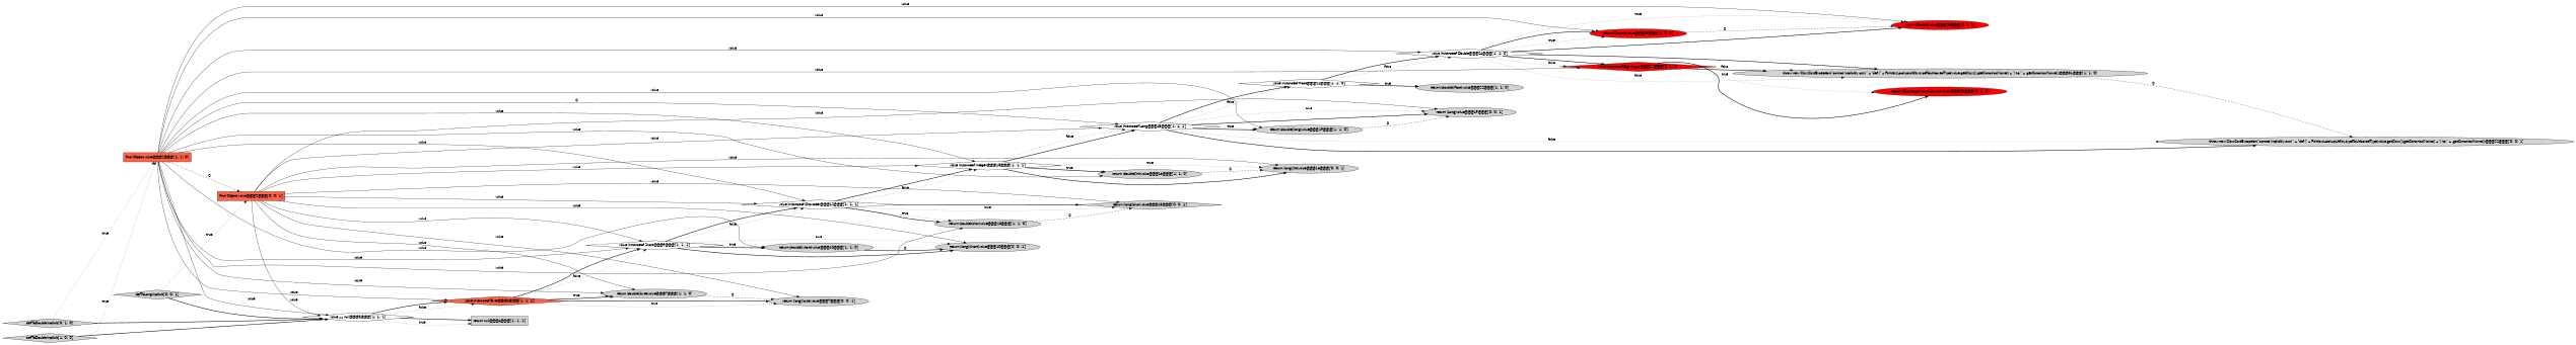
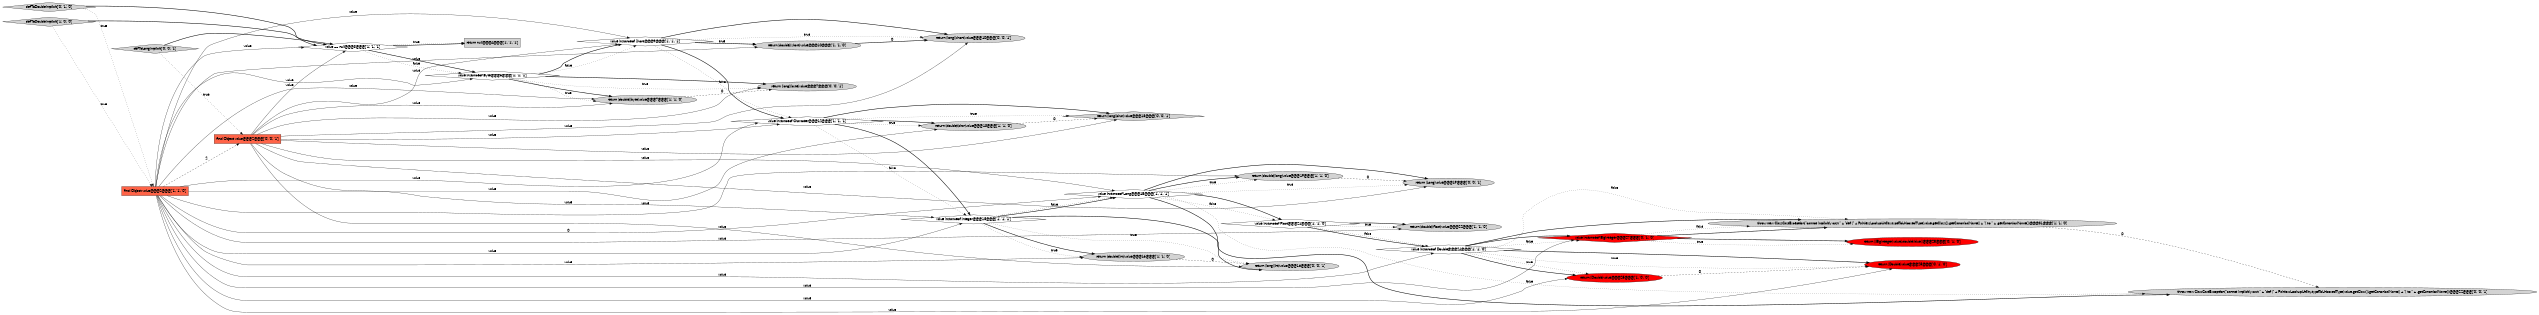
  digraph {
    fontname=Lato
    rankdir=LR
    node [fillcolor=lightgray fontname=Lato shape=ellipse style=filled]
    edge [fontname=Lato style=bold]
    n1 [label="return (double)(char)value@@@13@@@['1', '1', '0']"]
    n2 [label="return (long)(char)value@@@13@@@['0', '0', '1']" shape=diamond]
    n3 [fillcolor=tomato label="final Object value@@@2@@@['1', '1', '0']" shape=box]
    n4 [label="return (double)(int)value@@@16@@@['1', '1', '0']"]
    n5 [label="return (double)(byte)value@@@7@@@['1', '1', '0']"]
-   n6 [fillcolor=tomato label="value instanceof Byte@@@6@@@['1', '1', '1']" shape=diamond]
+   n6 [fillcolor=white label="value instanceof Byte@@@6@@@['1', '1', '1']" shape=diamond]
    n7 [fillcolor=white label="value instanceof Character@@@12@@@['1', '1', '1']" shape=diamond]
    n8 [fillcolor=white label="value instanceof Short@@@9@@@['1', '1', '1']" shape=diamond]
    n9 [fillcolor=white label="value instanceof Double@@@24@@@['1', '1', '0']" shape=diamond]
    n10 [label="return (double)(float)value@@@22@@@['1', '1', '0']"]
    n11 [fillcolor=white label="value == null@@@3@@@['1', '1', '1']" shape=diamond]
    n12 [fillcolor=tomato label="final Object value@@@2@@@['0', '0', '1']" shape=box]
    n13 [label="return (double)(long)value@@@19@@@['1', '1', '0']"]
    n14 [label="return (double)(short)value@@@10@@@['1', '1', '0']"]
    n15 [fillcolor=red label="return (Double)value@@@25@@@['1', '0', '0']"]
    n16 [fillcolor=white label="value instanceof Long@@@18@@@['1', '1', '1']" shape=diamond]
    n17 [fillcolor=red label="value instanceof BigInteger@@@27@@@['0', '1', '0']" shape=diamond]
    n18 [fillcolor=white label="value instanceof Integer@@@15@@@['1', '1', '1']" shape=diamond]
    n19 [fillcolor=red label="return (Double)value@@@25@@@['0', '1', '0']"]
    n20 [label="return (long)(int)value@@@16@@@['0', '0', '1']"]
    n21 [label="return (long)(byte)value@@@7@@@['0', '0', '1']"]
    n22 [label="return (long)(short)value@@@10@@@['0', '0', '1']"]
    n23 [fillcolor=white label="value instanceof Float@@@21@@@['1', '1', '0']" shape=diamond]
    n24 [label="throw new ClassCastException(\"cannot implicitly cast \" + \"def (\" + PainlessLookupUtility.typeToUnboxedType(value.getClass()).getCanonicalName() + \"( to \" + .getCanonicalName())@@@31@@@['1', '1', '0']"]
    n25 [label="return null@@@4@@@['1', '1', '1']" shape=box]
    n26 [label="return (Long)value@@@19@@@['0', '0', '1']"]
    n27 [label="throw new ClassCastException(\"cannot implicitly cast \" + \"def (\" + PainlessLookupUtility.typeToUnboxedType(value.getClass()).getCanonicalName() + \"( to \" + .getCanonicalName())@@@22@@@['0', '0', '1']"]
    n28 [fillcolor=red label="return ((BigInteger)value).doubleValue()@@@28@@@['0', '1', '0']"]
    n29 [label="defToDoubleImplicit['1', '0', '0']" shape=diamond]
    n30 [label="defToLongImplicit['0', '0', '1']" shape=diamond]
    n31 [label="defToDoubleImplicit['0', '1', '0']" shape=diamond]
    n1 -> n2 [label=0 style=dashed]
    n3 -> n1 [label=value style=solid]
    n3 -> n4 [label=value style=solid]
    n3 -> n5 [label=value style=solid]
    n3 -> n6 [label=value style=solid]
    n3 -> n7 [label=value style=solid]
    n3 -> n8 [label=value style=solid]
    n3 -> n9 [label=value style=solid]
+   n3 -> n10 [label=value style=solid]
    n3 -> n11 [label=value style=solid]
-   n3 -> n12 [label=0 style=dashed]
+   n3 -> n12 [label=2 style=dashed]
    n3 -> n13 [label=value style=solid]
    n3 -> n14 [label=value style=solid]
    n3 -> n15 [label=value style=solid]
    n3 -> n16 [label=0 style=solid]
    n3 -> n17 [label=value style=solid]
    n3 -> n18 [label=value style=solid]
    n3 -> n19 [label=value style=solid]
    n4 -> n20 [label=0 style=dashed]
    n5 -> n21 [label=0 style=dashed]
    n6 -> n5 [label=true style=dotted]
    n6 -> n5
    n6 -> n8
    n6 -> n8 [label=false style=dotted]
    n6 -> n21
    n6 -> n21 [label=true style=dotted]
    n7 -> n1 [label=true style=dotted]
    n7 -> n1
    n7 -> n2
    n7 -> n2 [label=true style=dotted]
    n7 -> n18
    n7 -> n18 [label=false style=dotted]
    n8 -> n7 [label=false style=dotted]
    n8 -> n7
    n8 -> n14 [label=true style=dotted]
    n8 -> n14
    n8 -> n22
    n8 -> n22 [label=true style=dotted]
    n9 -> n15
    n9 -> n15 [label=true style=dotted]
    n9 -> n17
    n9 -> n17 [label=false style=dotted]
    n9 -> n19
    n9 -> n19 [label=true style=dotted]
    n9 -> n24 [label=false style=dotted]
    n9 -> n24
    n11 -> n6
    n11 -> n6 [label=false style=dotted]
    n11 -> n25 [label=true style=dotted]
    n11 -> n25
    n12 -> n2 [label=value style=solid]
    n12 -> n5 [label=value style=solid]
    n12 -> n7 [label=value style=solid]
    n12 -> n8 [label=value style=solid]
    n12 -> n11 [label=value style=solid]
    n12 -> n16 [label=value style=solid]
    n12 -> n18 [label=value style=solid]
    n12 -> n20 [label=value style=solid]
    n12 -> n21 [label=value style=solid]
    n12 -> n22 [label=value style=solid]
    n12 -> n26 [label=value style=solid]
    n13 -> n26 [label=0 style=dashed]
    n14 -> n22 [label=0]
    n15 -> n19 [label=0 style=dashed]
    n16 -> n13 [label=true style=dotted]
    n16 -> n13
    n16 -> n23
    n16 -> n23 [label=false style=dotted]
    n16 -> n26 [label=true style=dotted]
    n16 -> n26
    n16 -> n27 [label=false style=dotted]
    n16 -> n27
    n17 -> n24 [label=false style=dotted]
    n17 -> n24
    n17 -> n28
    n17 -> n28 [label=true style=dotted]
    n18 -> n4
    n18 -> n4 [label=true style=dotted]
    n18 -> n16 [label=false style=dotted]
    n18 -> n16
    n18 -> n20
    n18 -> n20 [label=true style=dotted]
    n23 -> n9 [label=false style=dotted]
    n23 -> n9
    n23 -> n10 [label=true style=dotted]
    n23 -> n10
    n24 -> n27 [label=0 style=dashed]
    n29 -> n3 [label=true style=dotted]
    n29 -> n11
    n30 -> n11
    n30 -> n12 [label=true style=dotted]
    n31 -> n3 [label=true style=dotted]
    n31 -> n11
  }
